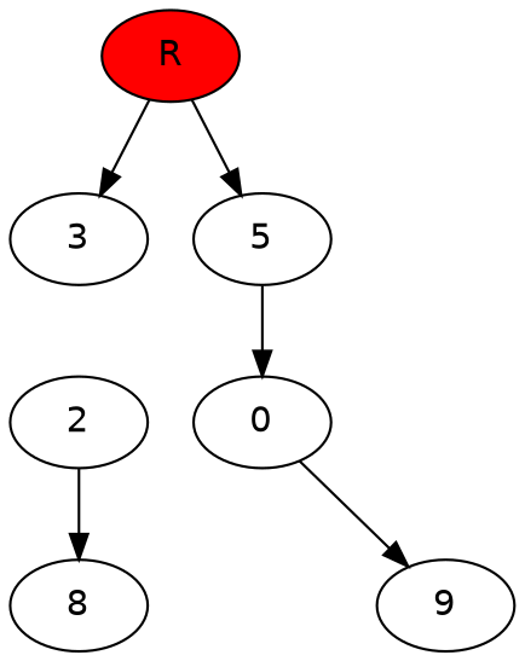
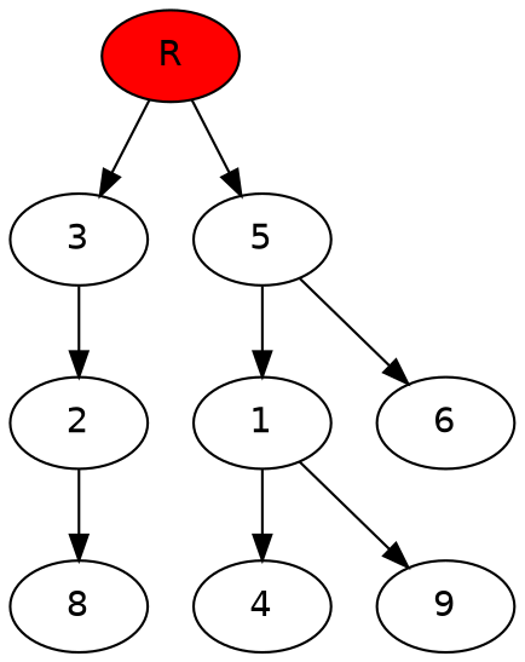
  digraph {
    fontname="DejaVu Sans"
    node [fontname="DejaVu Sans"]
    edge [fontname="DejaVu Sans"]
-   1 [label=0]
+   1
+   4
    9
    2
    8
    3
    5
+   6
    R [fillcolor="#ff0000" style=filled]
+   1 -> 4
    1 -> 9
    2 -> 8
+   3 -> 2
    5 -> 1
+   5 -> 6
    R -> 3
    R -> 5
  }
